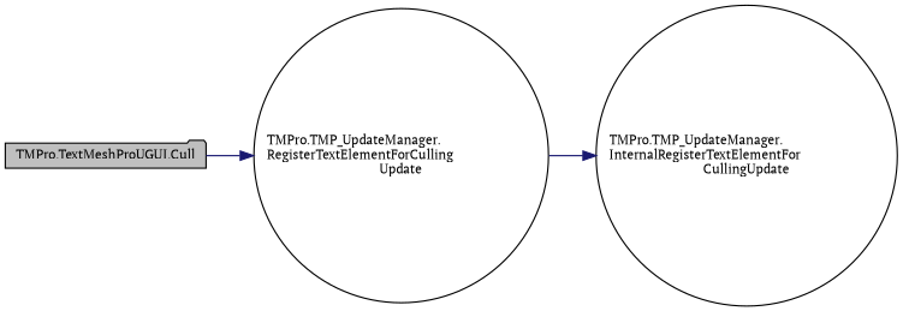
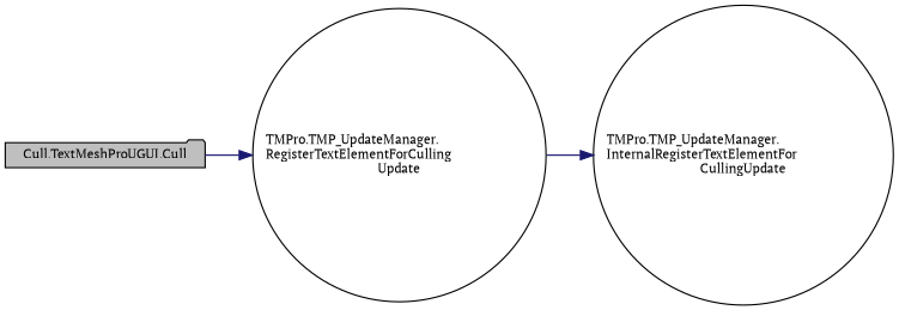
  digraph {
    rankdir=LR
    fontname="PT Serif"
    node [color=black fillcolor=white fontname="PT Serif" fontsize=10 shape=circle style=filled]
    edge [color=midnightblue fontname="PT Serif" fontsize=10 labelfontname=Helvetica labelfontsize=10 style=solid]
-   n1 [fillcolor=grey75 fontcolor=black height=0.2 label="TMPro.TextMeshProUGUI.Cull" shape=folder width=0.4]
+   n1 [fillcolor=grey75 fontcolor=black height=0.2 label="Cull.TextMeshProUGUI.Cull" shape=folder width=0.4]
    n2 [height=0.2 label="TMPro.TMP_UpdateManager.\lRegisterTextElementForCulling\lUpdate" width=0.4]
    n3 [height=0.2 label="TMPro.TMP_UpdateManager.\lInternalRegisterTextElementFor\lCullingUpdate" width=0.4]
    n1 -> n2
    n2 -> n3
  }
